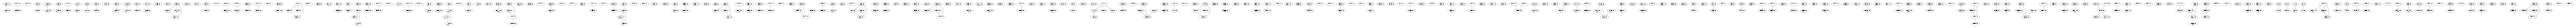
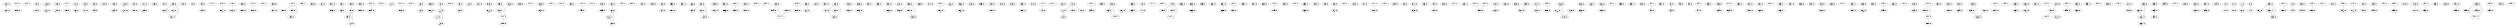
  strict graph {
    fontname="DejaVu Sans"
    node [fontname="DejaVu Sans"]
    edge [fontname="DejaVu Sans"]
    n1 [label="v400 : 1"]
    n2 [label="v401 : 0"]
    n3 [label="v301 : 1"]
    n4 [label="v302 : 0"]
    n5 [label="v300 : 0"]
    n6 [label="v10 : 1"]
    n7 [label="v11 : 0"]
    n8 [label="v415 : 1"]
    n9 [label="v404 : 0"]
    n10 [label="v413 : 1"]
    n11 [label="v412 : 0"]
    n12 [label="v12 : 1"]
    n13 [label="v13 : 0"]
    n14 [label="v14 : 1"]
    n15 [label="v15 : 0"]
    n16 [label="v16 : 1"]
    n17 [label="v17 : 0"]
    n18 [label="v18 : 1"]
    n19 [label="v19 : 0"]
    n20 [label="v411 : 0"]
    n21 [label="v408 : 1"]
    n22 [label="v409 : 0"]
    n23 [label="v406 : 1"]
    n24 [label="v407 : 0"]
    n25 [label="v21 : 1"]
    n26 [label="v22 : 0"]
    n27 [label="v404 : 1"]
    n28 [label="v403 : 0"]
    n29 [label="v405 : 0"]
    n30 [label="v20 : 0"]
    n31 [label="v23 : 2"]
    n32 [label="v25 : 1"]
    n33 [label="v24 : 0"]
    n34 [label="v26 : 0"]
    n35 [label="v402 : 0"]
    n36 [label="v27 : 0"]
    n37 [label="v29 : 1"]
    n38 [label="v28 : 0"]
    n39 [label="v202 : 0"]
    n40 [label="v323 : 1"]
    n41 [label="v324 : 0"]
    n42 [label="v203 : 1"]
    n43 [label="v204 : 0"]
    n44 [label="v321 : 1"]
    n45 [label="v320 : 0"]
    n46 [label="v200 : 1"]
    n47 [label="v201 : 0"]
    n48 [label="v322 : 0"]
    n49 [label="v318 : 1"]
    n50 [label="v317 : 0"]
    n51 [label="v30 : 2"]
    n52 [label="v32 : 1"]
    n53 [label="v31 : 0"]
    n54 [label="v33 : 0"]
    n55 [label="v319 : 0"]
    n56 [label="v316 : 0"]
    n57 [label="v34 : 0"]
    n58 [label="v314 : 1"]
    n59 [label="v315 : 0"]
    n60 [label="v36 : 7"]
    n61 [label="v35 : 0"]
    n62 [label="v38 : 0"]
    n63 [label="v37 : 2"]
    n64 [label="v39 : 1"]
    n65 [label="v40 : 0"]
    n66 [label="v312 : 1"]
    n67 [label="v313 : 0"]
    n68 [label="v310 : 1"]
    n69 [label="v309 : 0"]
    n70 [label="v311 : 0"]
    n71 [label="v41 : 0"]
    n72 [label="v307 : 1"]
    n73 [label="v306 : 0"]
    n74 [label="v308 : 0"]
    n75 [label="v43 : 1"]
    n76 [label="v42 : 0"]
    n77 [label="v305 : 1"]
    n78 [label="v304 : 0"]
    n79 [label="v45 : 0"]
    n80 [label="v44 : 2"]
    n81 [label="v47 : 1"]
    n82 [label="v46 : 0"]
    n83 [label="v303 : 0"]
    n84 [label="v49 : 1"]
    n85 [label="v50 : 0"]
    n86 [label="v48 : 0"]
    n87 [label="v224 : 0"]
    n88 [label="v345 : 1"]
    n89 [label="v344 : 0"]
    n90 [label="v103 : 2"]
    n91 [label="v104 : 0"]
    n92 [label="v101 : 1"]
    n93 [label="v102 : 0"]
    n94 [label="v346 : 0"]
    n95 [label="v225 : 0"]
    n96 [label="v222 : 0"]
    n97 [label="v343 : 1"]
    n98 [label="v342 : 0"]
    n99 [label="v223 : 0"]
    n100 [label="v220 : 0"]
    n101 [label="v341 : 0"]
    n102 [label="v100 : 1"]
    n103 [label="v99 : 0"]
    n104 [label="v221 : 0"]
    n105 [label="v340 : 1"]
    n106 [label="v339 : 0"]
    n107 [label="v52 : 0"]
    n108 [label="v51 : 2"]
    n109 [label="v54 : 1"]
    n110 [label="v53 : 0"]
    n111 [label="v219 : 0"]
    n112 [label="v338 : 0"]
    n113 [label="v217 : 0"]
    n114 [label="v218 : 0"]
    n115 [label="v56 : 1"]
    n116 [label="v57 : 0"]
    n117 [label="v336 : 1"]
    n118 [label="v337 : 0"]
-   n119 [label="v215 : 0"]
    n120 [label="v216 : 0"]
    n121 [label="v55 : 0"]
    n122 [label="v58 : 2"]
    n123 [label="v59 : 0"]
    n124 [label="v61 : 1"]
    n125 [label="v60 : 0"]
    n126 [label="v213 : 1"]
    n127 [label="v214 : 0"]
    n128 [label="v334 : 1"]
    n129 [label="v335 : 0"]
    n130 [label="v332 : 1"]
    n131 [label="v331 : 0"]
    n132 [label="v211 : 1"]
    n133 [label="v212 : 0"]
    n134 [label="v333 : 0"]
    n135 [label="v330 : 0"]
    n136 [label="v210 : 2"]
    n137 [label="v209 : 1"]
    n138 [label="v207 : 0"]
    n139 [label="v329 : 1"]
    n140 [label="v328 : 0"]
    n141 [label="v63 : 1"]
    n142 [label="v64 : 0"]
    n143 [label="v208 : 1"]
    n144 [label="v62 : 0"]
    n145 [label="v327 : 0"]
    n146 [label="v65 : 2"]
    n147 [label="v67 : 1"]
    n148 [label="v66 : 0"]
    n149 [label="v68 : 0"]
    n150 [label="v206 : 1"]
    n151 [label="v205 : 0"]
    n152 [label="v325 : 1"]
    n153 [label="v326 : 0"]
    n154 [label="v69 : 0"]
    n155 [label="v360 : 0"]
    n156 [label="v367 : 1"]
    n157 [label="v366 : 0"]
    n158 [label="v246 : 0"]
    n159 [label="v125 : 2"]
    n160 [label="v126 : 0"]
    n161 [label="v127 : 1"]
    n162 [label="v128 : 0"]
    n163 [label="v368 : 0"]
    n164 [label="v247 : 0"]
    n165 [label="v123 : 1"]
    n166 [label="v124 : 0"]
    n167 [label="v244 : 0"]
    n168 [label="v365 : 1"]
    n169 [label="v364 : 0"]
    n170 [label="v245 : 0"]
    n171 [label="v363 : 0"]
    n172 [label="v121 : 1"]
    n173 [label="v122 : 0"]
    n174 [label="v242 : 0"]
    n175 [label="v243 : 0"]
    n176 [label="v361 : 1"]
    n177 [label="v362 : 0"]
    n178 [label="v240 : 0"]
    n179 [label="v70 : 1"]
    n180 [label="v71 : 0"]
    n181 [label="v120 : 0"]
    n182 [label="v241 : 0"]
    n183 [label="v72 : 2"]
    n184 [label="v74 : 1"]
    n185 [label="v73 : 0"]
    n186 [label="v76 : 0"]
    n187 [label="v75 : 0"]
    n188 [label="v118 : 1"]
    n189 [label="v119 : 0"]
    n190 [label="v239 : 0"]
    n191 [label="v116 : 2"]
    n192 [label="v115 : 1"]
    n193 [label="v113 : 0"]
    n194 [label="v358 : 1"]
    n195 [label="v359 : 0"]
    n196 [label="v78 : 1"]
    n197 [label="v77 : 0"]
    n198 [label="v117 : 0"]
    n199 [label="v238 : 0"]
    n200 [label="v79 : 2"]
    n201 [label="v81 : 1"]
    n202 [label="v80 : 0"]
    n203 [label="v82 : 0"]
    n204 [label="v235 : 0"]
    n205 [label="v356 : 1"]
    n206 [label="v355 : 0"]
    n207 [label="v114 : 1"]
    n208 [label="v236 : 0"]
    n209 [label="v357 : 0"]
    n210 [label="v354 : 1"]
    n211 [label="v353 : 0"]
    n212 [label="v112 : 1"]
    n213 [label="v111 : 0"]
    n214 [label="v233 : 0"]
    n215 [label="v234 : 0"]
    n216 [label="v352 : 0"]
    n217 [label="v110 : 1"]
    n218 [label="v109 : 0"]
    n219 [label="v231 : 0"]
    n220 [label="v232 : 0"]
    n221 [label="v350 : 1"]
    n222 [label="v351 : 0"]
    n223 [label="v230 : 0"]
    n224 [label="v83 : 0"]
    n225 [label="v85 : 1"]
    n226 [label="v84 : 0"]
    n227 [label="v228 : 0"]
    n228 [label="v349 : 0"]
    n229 [label="v87 : 0"]
    n230 [label="v107 : 1"]
    n231 [label="v106 : 0"]
    n232 [label="v108 : 0"]
    n233 [label="v229 : 0"]
    n234 [label="v86 : 0"]
    n235 [label="v347 : 1"]
    n236 [label="v348 : 0"]
    n237 [label="v105 : 0"]
    n238 [label="v89 : 1"]
    n239 [label="v88 : 0"]
    n240 [label="v226 : 0"]
    n241 [label="v227 : 0"]
    n242 [label="v260 : 0"]
    n243 [label="v381 : 1"]
    n244 [label="v380 : 0"]
    n245 [label="v140 : 1"]
    n246 [label="v141 : 0"]
    n247 [label="v382 : 1"]
    n248 [label="v261 : 0"]
    n249 [label="v268 : 1"]
    n250 [label="v267 : 0"]
    n251 [label="v147 : 1"]
    n252 [label="v148 : 0"]
    n253 [label="v389 : 1"]
    n254 [label="v388 : 0"]
    n255 [label="v269 : 1"]
    n256 [label="v145 : 2"]
    n257 [label="v144 : 1"]
    n258 [label="v142 : 0"]
    n259 [label="v266 : 1"]
    n260 [label="v265 : 0"]
    n261 [label="v146 : 0"]
    n262 [label="v264 : 1"]
    n263 [label="v263 : 0"]
    n264 [label="v143 : 1"]
    n265 [label="v90 : 0"]
    n266 [label="v385 : 0"]
    n267 [label="v386 : 0"]
    n268 [label="v262 : 0"]
    n269 [label="v92 : 1"]
    n270 [label="v91 : 0"]
    n271 [label="v384 : 0"]
    n272 [label="v94 : 1"]
    n273 [label="v95 : 0"]
    n274 [label="v93 : 0"]
    n275 [label="v96 : 0"]
    n276 [label="v98 : 1"]
    n277 [label="v97 : 0"]
    n278 [label="v259 : 0"]
    n279 [label="v138 : 1"]
    n280 [label="v139 : 0"]
    n281 [label="v370 : 1"]
    n282 [label="v369 : 0"]
    n283 [label="v250 : 0"]
    n284 [label="v371 : 1"]
    n285 [label="v372 : 0"]
    n286 [label="v257 : 1"]
    n287 [label="v258 : 0"]
    n288 [label="v378 : 0"]
    n289 [label="v136 : 1"]
    n290 [label="v135 : 0"]
    n291 [label="v137 : 0"]
    n292 [label="v255 : 0"]
    n293 [label="v134 : 0"]
    n294 [label="v376 : 1"]
    n295 [label="v375 : 0"]
    n296 [label="v256 : 0"]
    n297 [label="v377 : 0"]
    n298 [label="v132 : 1"]
    n299 [label="v133 : 0"]
    n300 [label="v253 : 1"]
    n301 [label="v254 : 0"]
    n302 [label="v251 : 0"]
    n303 [label="v130 : 1"]
    n304 [label="v129 : 0"]
    n305 [label="v252 : 0"]
    n306 [label="v131 : 0"]
    n307 [label="v248 : 1"]
    n308 [label="v249 : 0"]
    n309 [label="v282 : 2"]
    n310 [label="v283 : 0"]
    n311 [label="v280 : 1"]
    n312 [label="v281 : 0"]
    n313 [label="v161 : 0"]
    n314 [label="v162 : 1"]
    n315 [label="v163 : 0"]
    n316 [label="v160 : 1"]
    n317 [label="v159 : 0"]
    n318 [label="v169 : 2"]
    n319 [label="v168 : 1"]
    n320 [label="v166 : 0"]
    n321 [label="v167 : 1"]
    n322 [label="v288 : 1"]
    n323 [label="v287 : 0"]
    n324 [label="v289 : 0"]
    n325 [label="v286 : 1"]
    n326 [label="v285 : 0"]
    n327 [label="v165 : 1"]
    n328 [label="v164 : 0"]
    n329 [label="v284 : 0"]
    n330 [label="v271 : 0"]
    n331 [label="v270 : 1"]
    n332 [label="v273 : 0"]
    n333 [label="v274 : 0"]
    n334 [label="v392 : 1"]
    n335 [label="v391 : 0"]
    n336 [label="v150 : 1"]
    n337 [label="v151 : 0"]
    n338 [label="v393 : 0"]
    n339 [label="v272 : 9"]
    n340 [label="v390 : 0"]
    n341 [label="v158 : 0"]
    n342 [label="v279 : 0"]
    n343 [label="v277 : 1"]
    n344 [label="v276 : 0"]
    n345 [label="v156 : 2"]
    n346 [label="v157 : 0"]
    n347 [label="v154 : 1"]
    n348 [label="v155 : 0"]
    n349 [label="v398 : 0"]
    n350 [label="v396 : 1"]
    n351 [label="v397 : 0"]
    n352 [label="v399 : 0"]
    n353 [label="v278 : 0"]
    n354 [label="v275 : 0"]
    n355 [label="v152 : 1"]
    n356 [label="v153 : 0"]
    n357 [label="v394 : 1"]
    n358 [label="v395 : 0"]
    n359 [label="v149 : 0"]
    n360 [label="v0 : 1"]
    n361 [label="v1 : 0"]
    n362 [label="v2 : 1"]
    n363 [label="v3 : 0"]
    n364 [label="v4 : 1"]
    n365 [label="v5 : 0"]
    n366 [label="v6 : 1"]
    n367 [label="v7 : 0"]
    n368 [label="v183 : 2"]
    n369 [label="v184 : 0"]
    n370 [label="v185 : 1"]
    n371 [label="v186 : 0"]
    n372 [label="v181 : 1"]
    n373 [label="v182 : 0"]
    n374 [label="v8 : 1"]
    n375 [label="v9 : 0"]
    n376 [label="v180 : 1"]
    n377 [label="v179 : 0"]
    n378 [label="v189 : 1"]
    n379 [label="v188 : 0"]
    n380 [label="v187 : 0"]
    n381 [label="v172 : 0"]
    n382 [label="v293 : 1"]
    n383 [label="v294 : 0"]
    n384 [label="v173 : 1"]
    n385 [label="v174 : 0"]
    n386 [label="v170 : 1"]
    n387 [label="v171 : 0"]
    n388 [label="v291 : 1"]
    n389 [label="v290 : 0"]
    n390 [label="v292 : 0"]
    n391 [label="v299 : 1"]
    n392 [label="v298 : 0"]
    n393 [label="v178 : 0"]
    n394 [label="v176 : 1"]
    n395 [label="v177 : 0"]
    n396 [label="v297 : 1"]
    n397 [label="v296 : 0"]
    n398 [label="v295 : 0"]
    n399 [label="v175 : 0"]
    n400 [label="v194 : 1"]
    n401 [label="v193 : 0"]
    n402 [label="v195 : 2"]
    n403 [label="v198 : 1"]
    n404 [label="v196 : 0"]
    n405 [label="v197 : 0"]
    n406 [label="v192 : 1"]
    n407 [label="v191 : 0"]
    n408 [label="v190 : 0"]
    n409 [label="v899 : 0"]
    n1 -- n2
    n3 -- n4
    n6 -- n7
    n8 -- n9
    n10 -- n11
    n12 -- n13
    n14 -- n15
    n16 -- n17
    n18 -- n19
    n21 -- n22
    n23 -- n24
    n25 -- n26
    n27 -- n28
    n31 -- n32
    n31 -- n33
    n31 -- n34
    n32 -- n34
    n37 -- n38
    n40 -- n41
    n42 -- n43
    n44 -- n45
    n46 -- n47
    n49 -- n50
    n51 -- n52
    n51 -- n53
    n51 -- n54
    n52 -- n54
    n58 -- n59
    n60 -- n61
    n62 -- n63
    n63 -- n64
    n63 -- n65
    n64 -- n65
    n66 -- n67
    n68 -- n69
    n72 -- n73
    n75 -- n76
    n77 -- n78
    n79 -- n80
    n80 -- n81
    n80 -- n82
    n81 -- n82
    n84 -- n85
    n88 -- n89
    n90 -- n91
    n90 -- n92
    n91 -- n92
    n92 -- n93
    n97 -- n98
    n102 -- n103
    n105 -- n106
    n107 -- n108
    n108 -- n109
    n108 -- n110
    n109 -- n110
    n115 -- n116
    n117 -- n118
    n122 -- n123
    n122 -- n124
    n122 -- n125
    n124 -- n125
    n126 -- n127
    n128 -- n129
    n130 -- n131
    n132 -- n133
    n136 -- n137
    n136 -- n138
    n137 -- n138
    n139 -- n140
    n141 -- n142
    n143 -- n138
    n146 -- n147
    n146 -- n148
    n146 -- n149
    n147 -- n149
    n150 -- n151
    n152 -- n153
    n156 -- n157
    n159 -- n160
    n159 -- n161
    n159 -- n162
    n161 -- n162
    n165 -- n166
    n168 -- n169
    n172 -- n173
    n176 -- n177
    n179 -- n180
    n183 -- n184
    n183 -- n185
    n183 -- n186
    n184 -- n187
    n188 -- n189
    n191 -- n192
    n191 -- n193
    n192 -- n193
    n194 -- n195
    n196 -- n197
    n200 -- n201
    n200 -- n202
    n200 -- n203
    n201 -- n203
    n205 -- n206
    n207 -- n193
    n210 -- n211
    n212 -- n213
    n217 -- n218
    n221 -- n222
    n225 -- n226
    n230 -- n231
    n235 -- n236
    n238 -- n239
    n243 -- n244
    n245 -- n246
    n247 -- n244
    n249 -- n250
    n251 -- n252
    n253 -- n254
    n255 -- n250
    n256 -- n257
    n256 -- n258
    n257 -- n258
    n259 -- n260
    n262 -- n263
    n264 -- n258
    n269 -- n270
    n272 -- n273
    n276 -- n277
    n279 -- n280
    n281 -- n282
    n284 -- n285
    n286 -- n287
    n289 -- n290
    n294 -- n295
    n298 -- n299
    n300 -- n301
    n303 -- n304
    n307 -- n308
    n309 -- n310
    n309 -- n311
    n310 -- n311
    n311 -- n312
    n314 -- n315
    n316 -- n317
    n318 -- n319
    n318 -- n320
    n319 -- n320
    n321 -- n320
    n322 -- n323
    n325 -- n326
    n327 -- n328
    n330 -- n331
    n331 -- n332
    n331 -- n333
    n334 -- n335
    n336 -- n337
    n339 -- n331
    n343 -- n344
    n345 -- n346
    n345 -- n347
    n346 -- n347
    n347 -- n348
    n349 -- n350
    n350 -- n351
    n355 -- n356
    n357 -- n358
    n360 -- n361
    n362 -- n363
    n364 -- n365
    n366 -- n367
    n368 -- n369
    n368 -- n370
    n368 -- n371
    n370 -- n371
    n372 -- n373
    n374 -- n375
    n376 -- n377
    n378 -- n379
    n382 -- n383
    n384 -- n385
    n386 -- n387
    n388 -- n389
    n391 -- n392
    n394 -- n395
    n396 -- n397
    n400 -- n401
    n402 -- n403
    n402 -- n404
    n402 -- n405
    n403 -- n405
    n406 -- n407
  }
